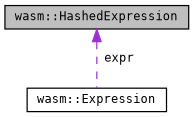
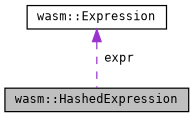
  digraph {
    fontname="DejaVu Sans Mono"
    node [color=black fontname="DejaVu Sans Mono" fontsize=10 shape=record style=filled]
    n1 [fillcolor=grey75 fontcolor=black height=0.2 label="wasm::HashedExpression" width=0.4]
    n2 [fillcolor=white height=0.2 label="wasm::Expression" width=0.4]
-   n1 -> n2 [color=darkorchid3 dir=back fontname="DejaVu Sans Mono" fontsize=10 label=" expr" labelfontname=Helvetica labelfontsize=10 style=dashed]
+   n2 -> n1 [color=darkorchid3 dir=back fontname="DejaVu Sans Mono" fontsize=10 label=" expr" labelfontname=Helvetica labelfontsize=10 style=dashed]
  }
